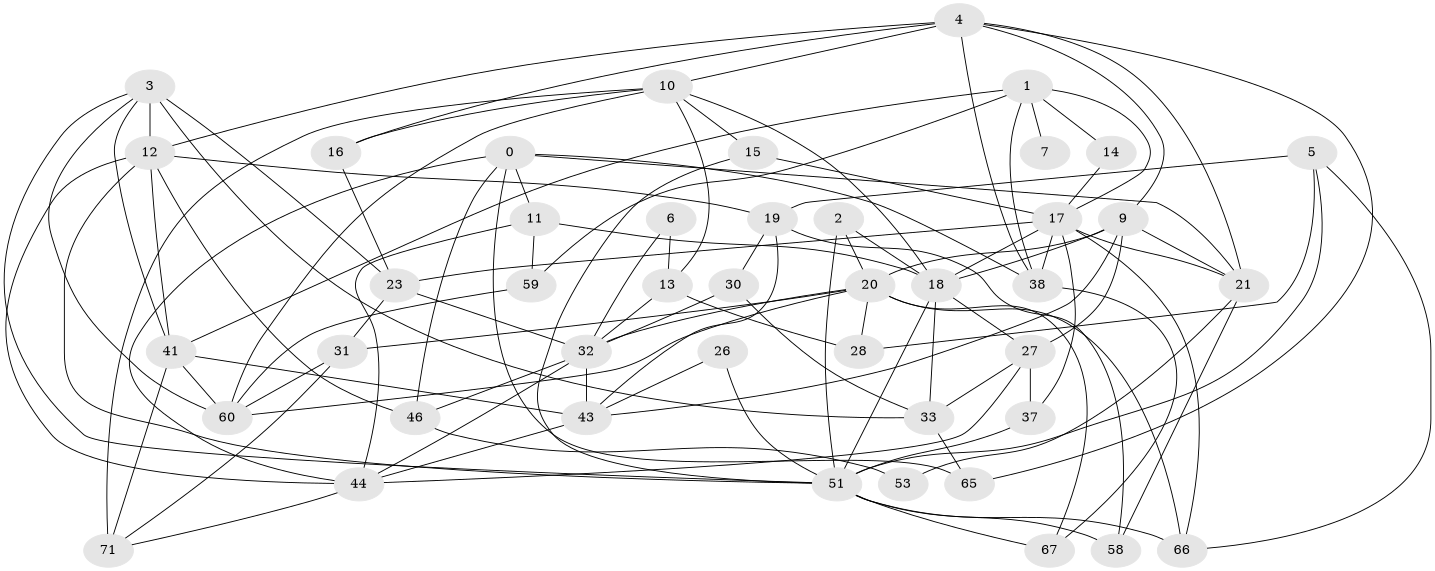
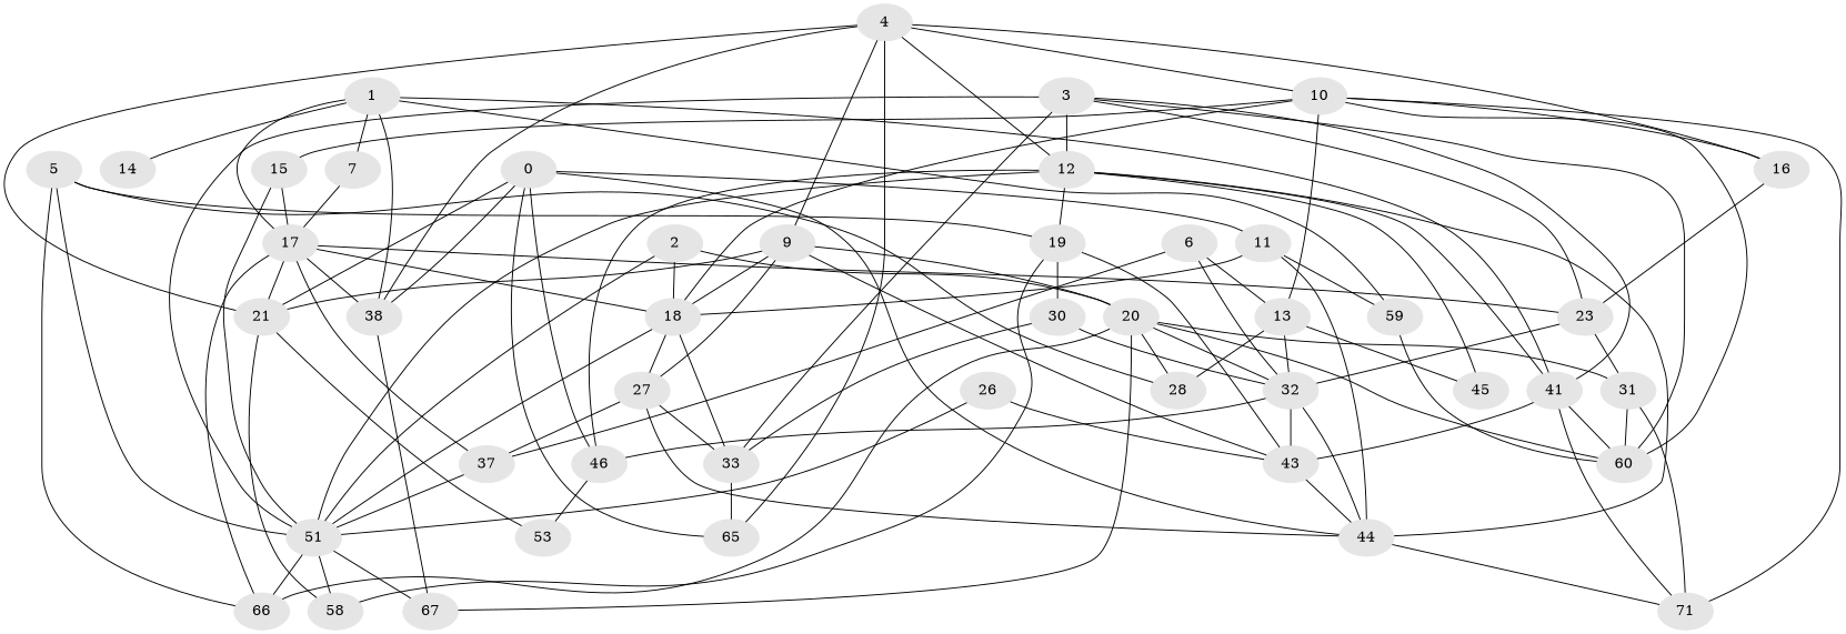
  graph {
    node [color=gray90 style=filled]
    1 [super="+22"]
    7
    14
    17 [super="+64"]
    38
    41 [super="+48"]
    59
    18 [super="+24"]
    23 [super="+34"]
    21 [super="+69"]
    66
    37
    67
    n14 [label=60]
    43 [super="+70"]
    71 [super="+72"]
    51 [super="+52"]
    33 [super="+47"]
    27 [super="+60"]
    2
    20 [super="+54"]
    28
    32 [super="+68"]
    31
    58
    3 [super="+56"]
    12 [super="+63"]
    19 [super="+61"]
    44 [super="+50"]
    46
+   45
    65
    4 [super="+35"]
    9 [super="+39"]
    10 [super="+55"]
    16 [super="+49"]
    13 [super="+36"]
    15
    53
    5 [super="+42"]
    30
    6 [super="+40"]
    n43 [label=0 super="+29"]
    11 [super="+25"]
    26
    1 -- 7
    1 -- 14
    1 -- 17
    1 -- 38
    1 -- 41
    1 -- 59
-   14 -- 17
+   7 -- 17
    17 -- 38
    17 -- 18
    17 -- 23
    17 -- 21
    17 -- 66
    17 -- 37
    38 -- 67
    41 -- n14
    41 -- 43 [weight=2]
    41 -- 71
    59 -- n14
    18 -- 51
    18 -- 33
    18 -- 27
    23 -- 32
    23 -- 31
    21 -- 58
    21 -- 53
    37 -- 51
    43 -- 44
    51 -- 66
    51 -- 67
    51 -- 58
    33 -- 65
    27 -- 37
    27 -- 33 [weight=2]
    27 -- 44
    2 -- 18
    2 -- 51
    2 -- 20
    20 -- 66 [weight=2]
    20 -- 67
    20 -- n14
    20 -- 28
    20 -- 32
    20 -- 31
    32 -- 43
    32 -- 44
    32 -- 46
    31 -- n14
    31 -- 71
    3 -- 41
    3 -- 23
    3 -- n14
    3 -- 51
    3 -- 33 [weight=2]
    3 -- 12
    12 -- 41
    12 -- 51
    12 -- 19
    12 -- 44 [weight=2]
    12 -- 46
+   12 -- 45
    19 -- 43
    19 -- 58
    19 -- 30
    44 -- 71
    46 -- 53
    4 -- 38
    4 -- 21
    4 -- 12
    4 -- 65
    4 -- 9
    4 -- 10
    4 -- 16
    9 -- 18
    9 -- 21
    9 -- 43
    9 -- 27
    9 -- 20
    10 -- 18
    10 -- n14
    10 -- 71
    10 -- 16
    10 -- 13
    10 -- 15
    16 -- 23
    13 -- 28
    13 -- 32
+   13 -- 45
    15 -- 17
    15 -- 51
    5 -- 66
    5 -- 51
    5 -- 28
    5 -- 19
    30 -- 33
    30 -- 32
+   6 -- 37
    6 -- 32
    6 -- 13
    n43 -- 38
    n43 -- 21
    n43 -- 44
    n43 -- 46
    n43 -- 65
    n43 -- 11
    11 -- 59
    11 -- 18
    11 -- 44
    26 -- 43
    26 -- 51
  }
